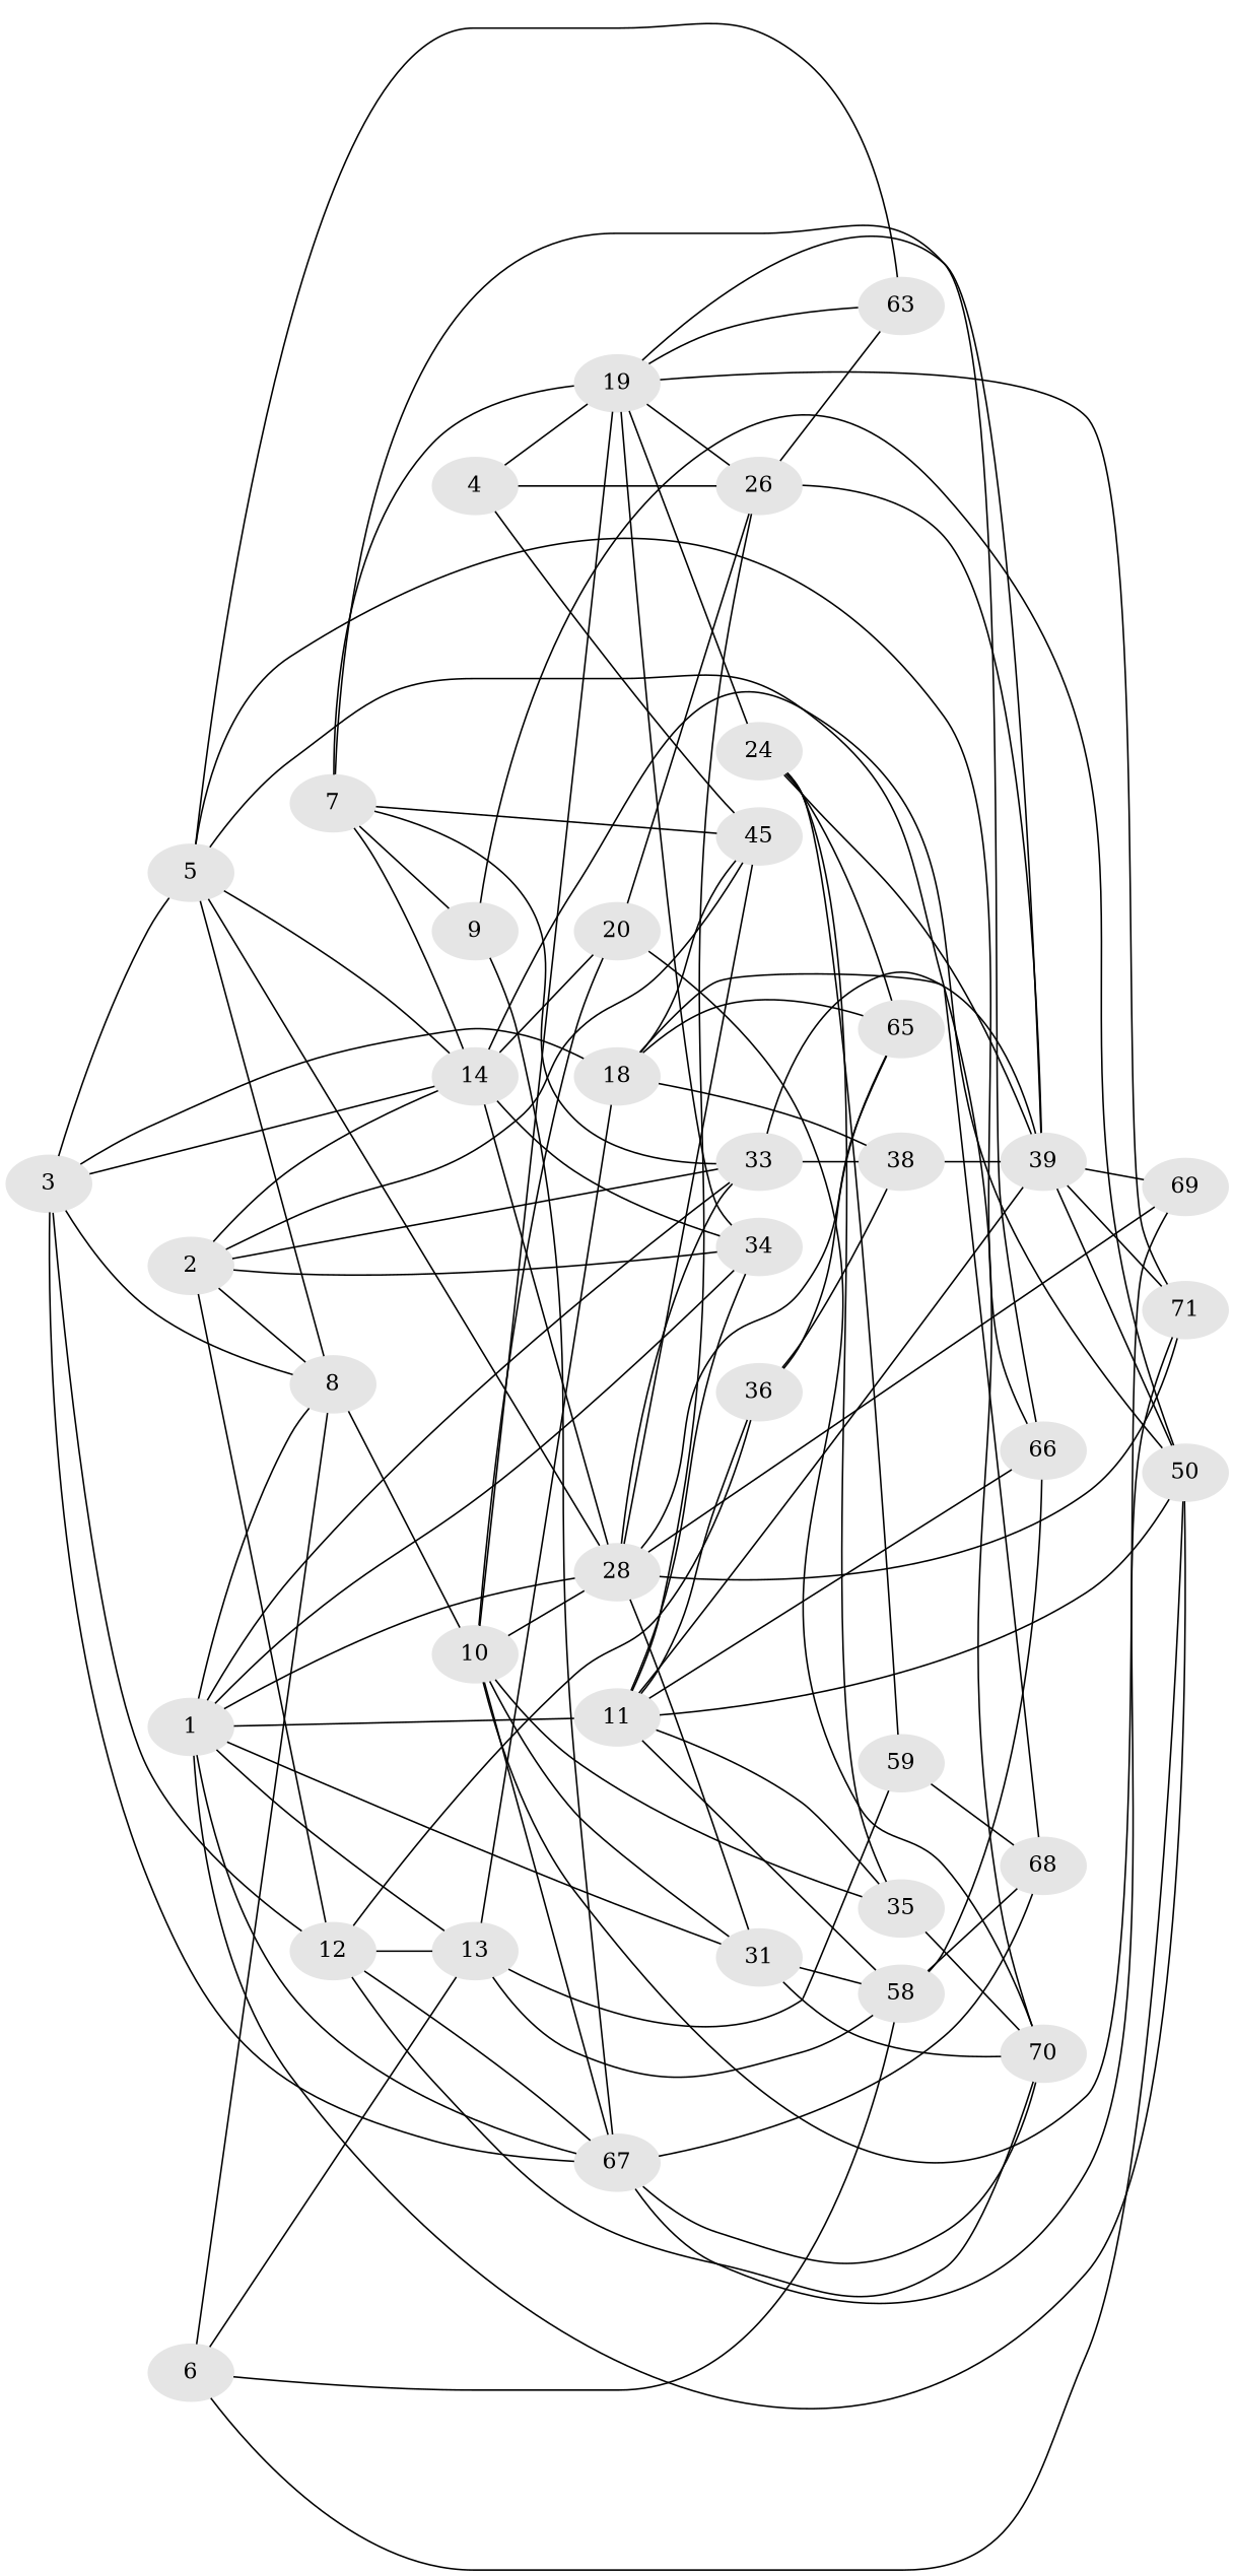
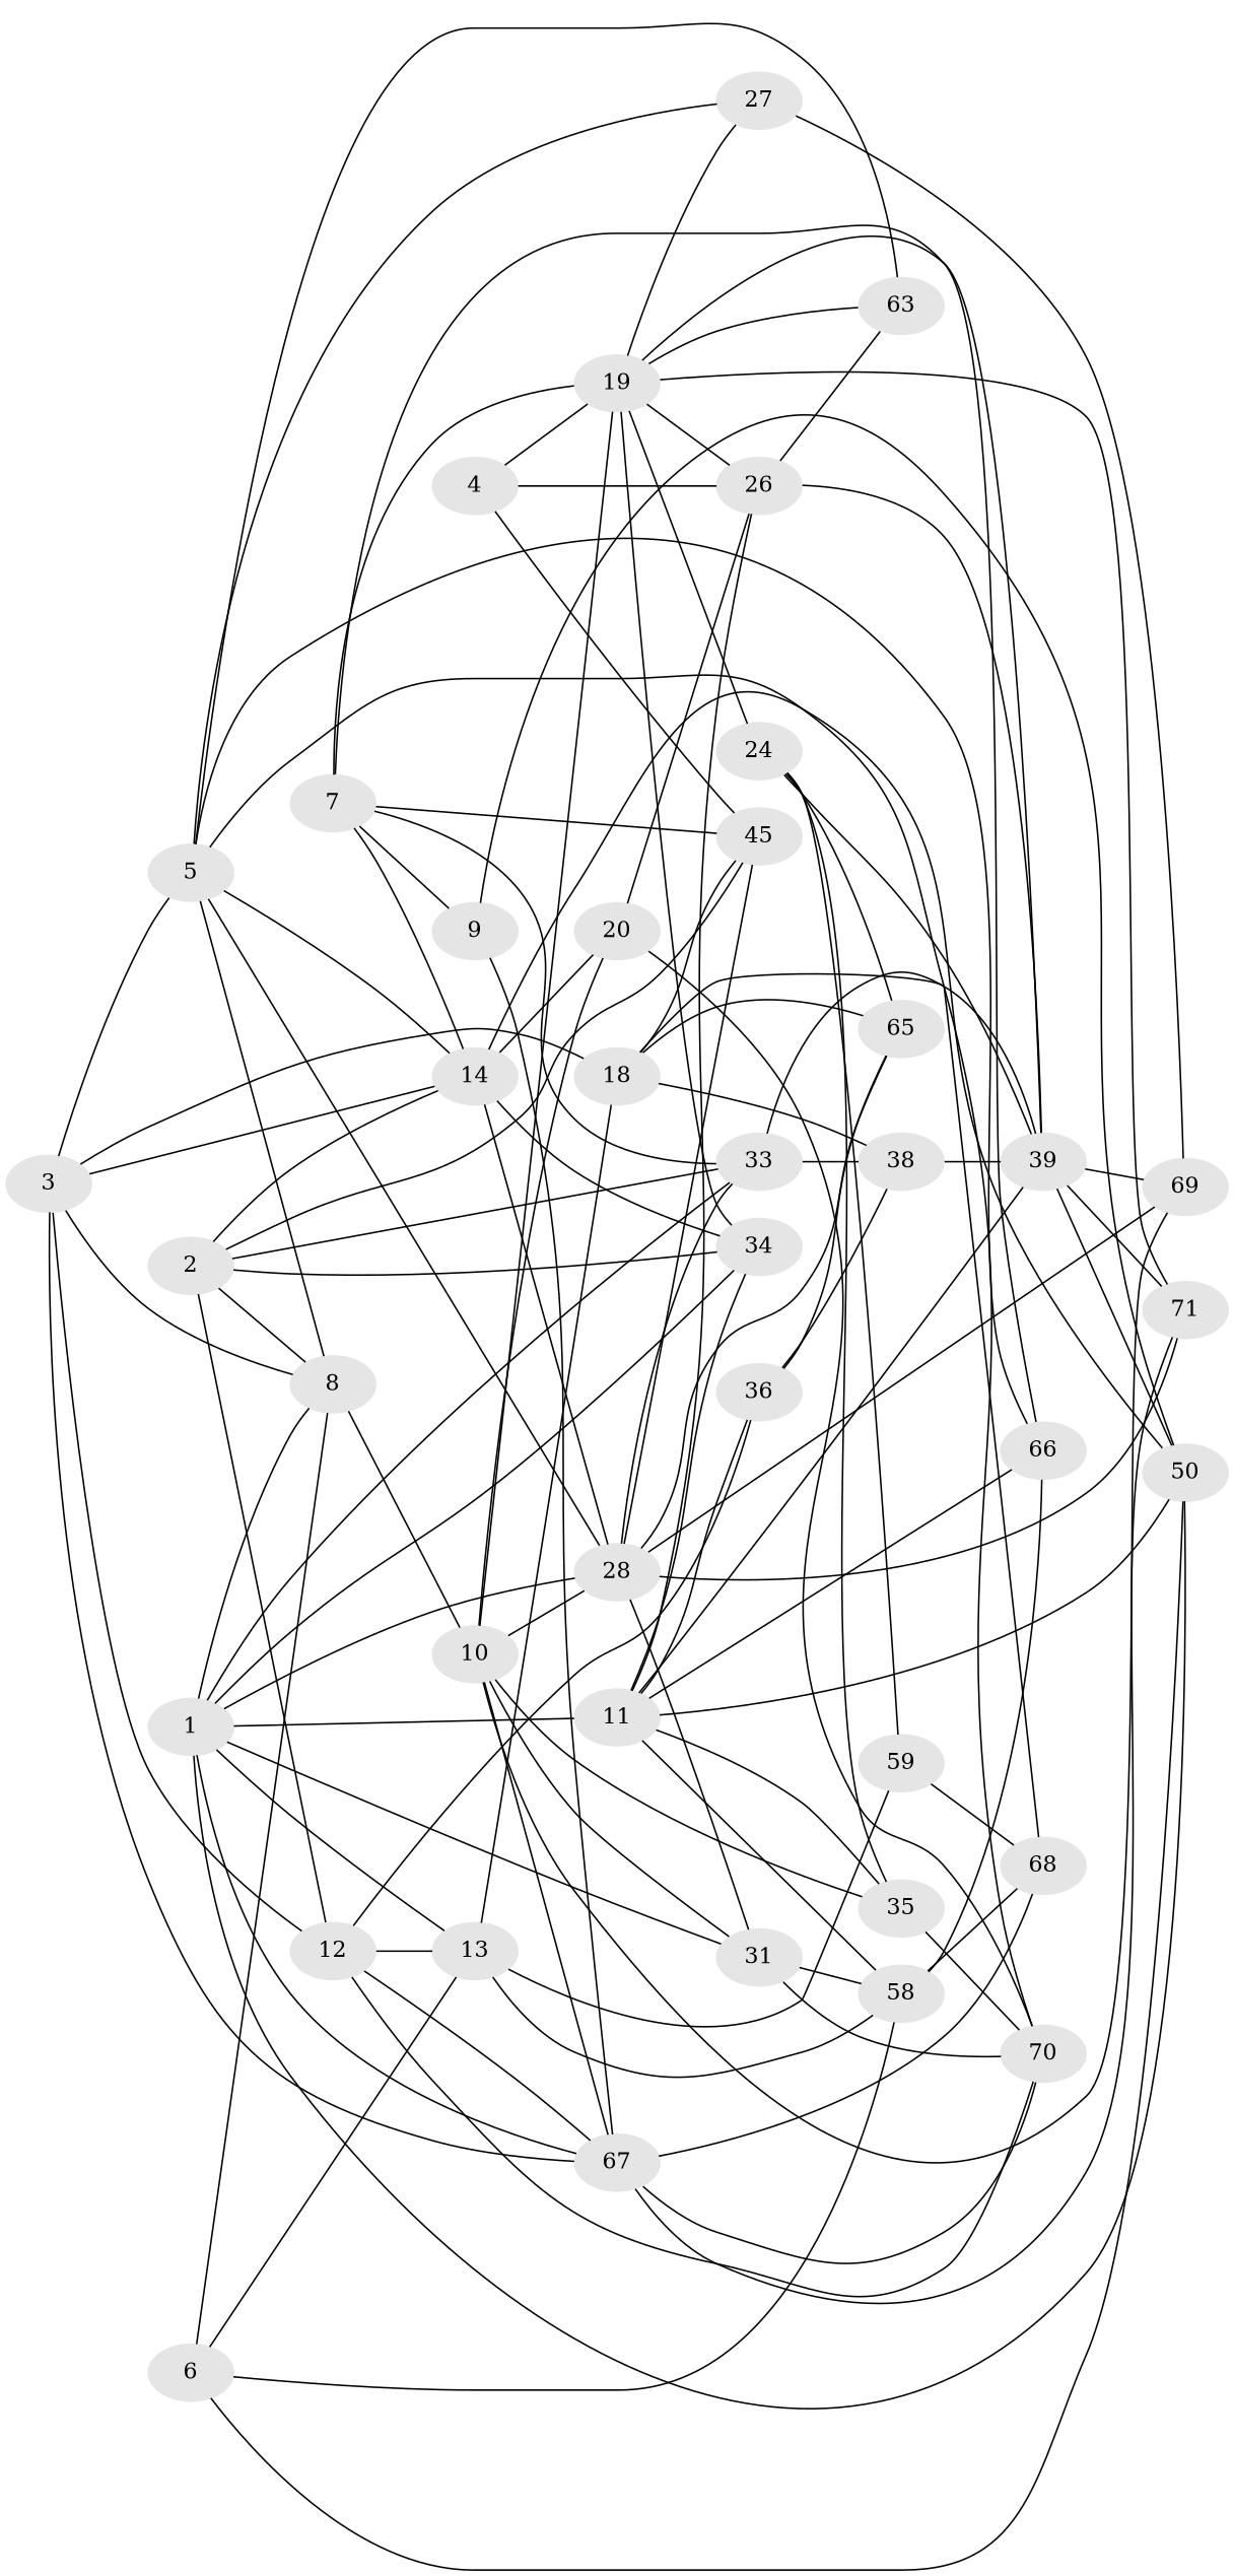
  graph {
    rankdir=LR
    node [color=gray90 style=filled]
    1 [super="+72+25+64"]
    8 [super="+62"]
    11 [super="+22"]
    13 [super="+73"]
    28 [super="+30+74"]
    31 [super="+55"]
    33 [super="+57"]
    50 [super="+56"]
    67 [super="+81+78"]
    34
    10 [super="+54+37+14"]
    39 [super="+47"]
    26 [super="+40"]
    66
    58 [super="+76"]
    35
    36
    18 [super="+21"]
    59
    45 [super="+51"]
    69
    65
    71
    70 [super="+75"]
    38
    68
    2 [super="+16"]
    12 [super="+77"]
    n29 [label=14 super="+44+43"]
    20
    3 [super="+41"]
    5 [super="+29+53"]
+   27
    63
    19 [super="+23+52+49"]
    24 [super="+42"]
    4
    6
    7 [super="+17"]
    9
    1 -- 8
    1 -- 11 [weight=2]
    1 -- 13
    1 -- 28
    1 -- 31
    1 -- 33
    1 -- 50
    1 -- 67
    1 -- 34
    8 -- 10
    11 -- 50
    11 -- 34
    11 -- 39
    11 -- 26
    11 -- 66
    11 -- 58
    11 -- 35
    11 -- 36
    13 -- 58
    13 -- 18
    13 -- 59
    28 -- 31
    28 -- 33
    28 -- 45
    28 -- 69
    28 -- 65
    28 -- 71
    31 -- 58
    31 -- 70
    33 -- 39
    33 -- 38
    67 -- 71
    67 -- 70
    67 -- 68
    10 -- 28
    10 -- 31 [weight=2]
    10 -- 67 [weight=2]
    10 -- 35
    10 -- 69
    10 -- 20
    10 -- 19
    39 -- 50
    39 -- 69
    39 -- 71
    26 -- 39
    26 -- 63
    58 -- 66
    58 -- 68
    35 -- 70
    36 -- 65
    36 -- 38
    18 -- 45
    18 -- 65
    18 -- 38
    18 -- 68
    59 -- 68
    38 -- 39
    2 -- 8
    2 -- 33
    2 -- 34
    2 -- 45
    2 -- 12
    2 -- n29
    12 -- 13
    12 -- 67
    12 -- 36
    12 -- 70
    n29 -- 28
    n29 -- 50
    n29 -- 34
    n29 -- 20
    20 -- 26
    20 -- 70
    3 -- 8
    3 -- 67
    3 -- 18
    3 -- 12
    3 -- n29
    3 -- 5
    5 -- 8
    5 -- 28
    5 -- 66
    5 -- 70
    5 -- n29
+   5 -- 27
    5 -- 63
+   27 -- 69
    19 -- 34
    19 -- 39
    19 -- 26
    19 -- 71
+   19 -- 27 [weight=2]
    19 -- 63 [weight=2]
    19 -- 24
    24 -- 39
    24 -- 35
    24 -- 59 [weight=2]
    24 -- 65
    4 -- 26
    4 -- 45 [weight=2]
    4 -- 19
    6 -- 8
    6 -- 13
    6 -- 50
    6 -- 58
    7 -- 33
    7 -- 66
    7 -- 45
    7 -- n29
    7 -- 19
    7 -- 9
    9 -- 50
    9 -- 67 [weight=2]
  }
